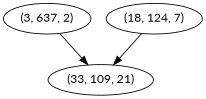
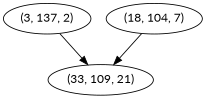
  digraph {
    fontname=Lato
    node [fontname=Lato]
    edge [fontname=Lato]
-   "(3, 137, 2)" [label="(3, 637, 2)"]
+   "(3, 137, 2)"
    "(33, 109, 21)"
-   "(18, 124, 7)"
+   "(18, 124, 7)" [label="(18, 104, 7)"]
    "(3, 137, 2)" -> "(33, 109, 21)"
    "(18, 124, 7)" -> "(33, 109, 21)"
  }
